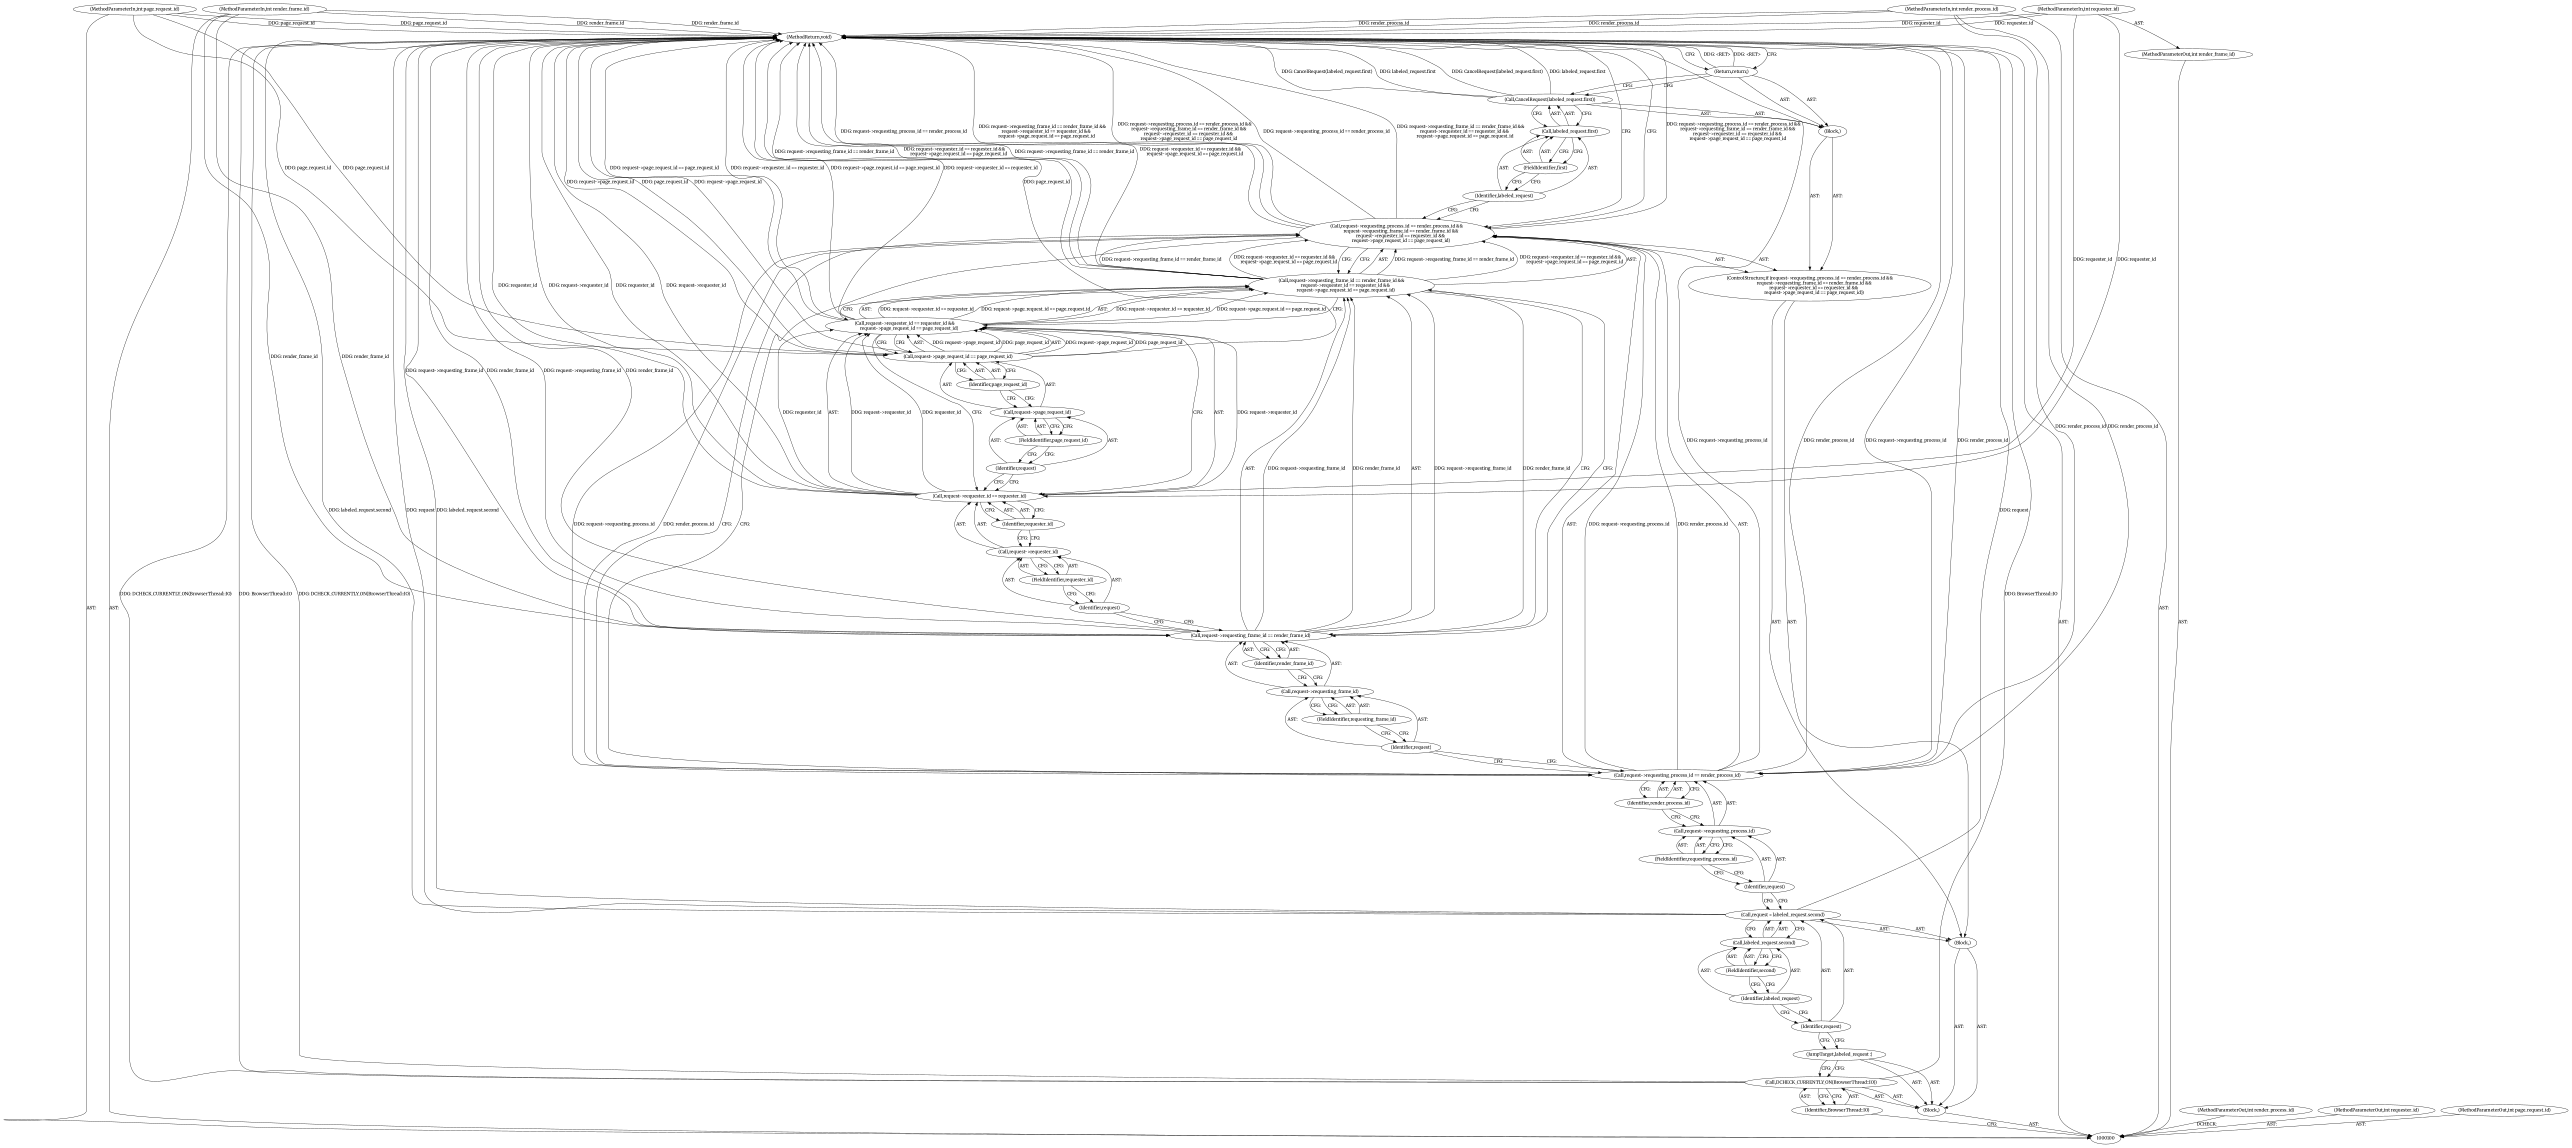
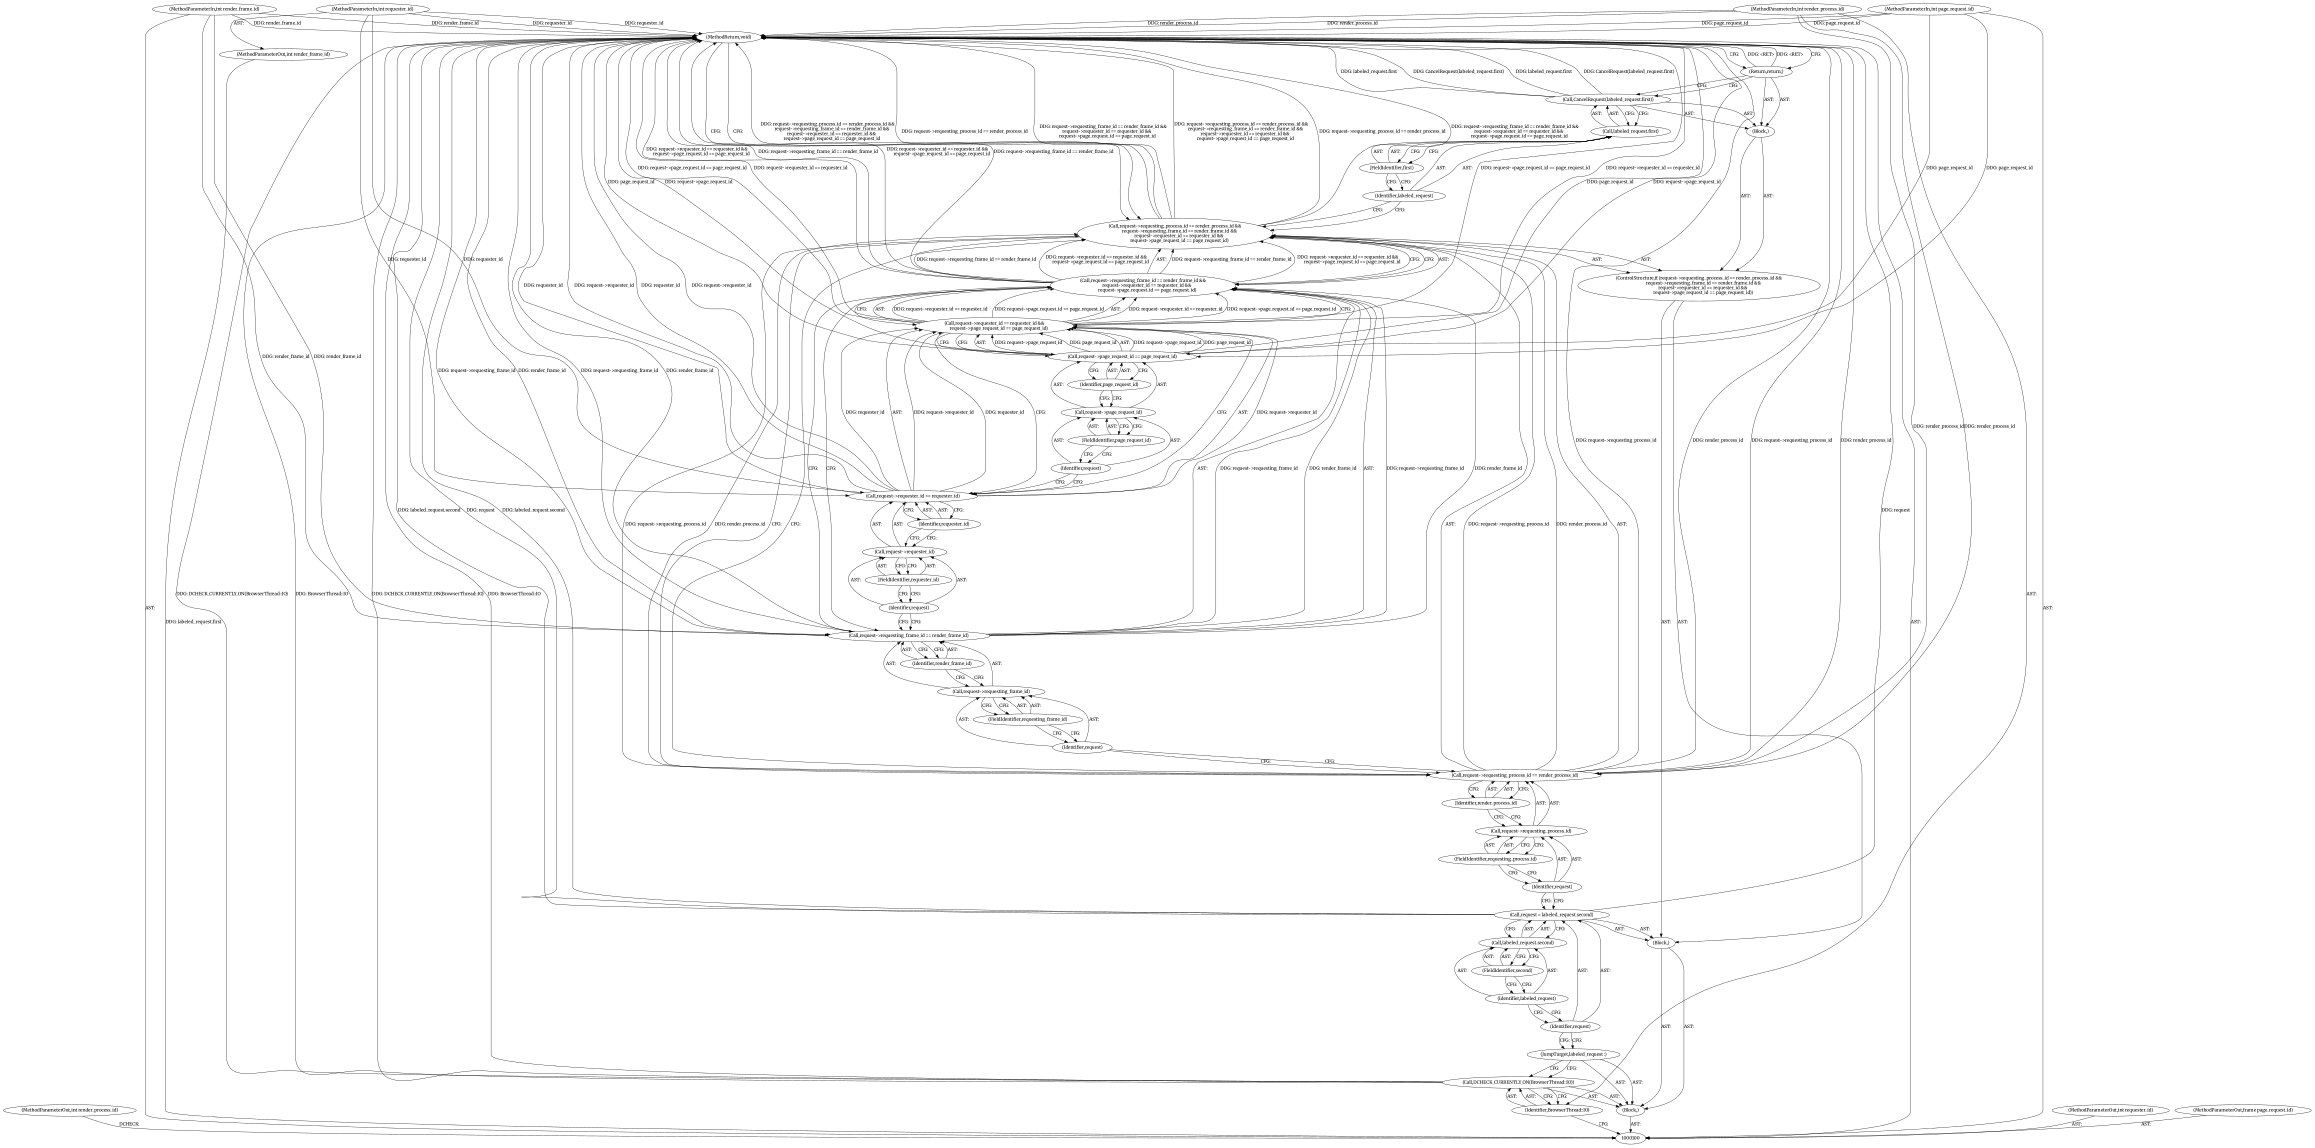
  digraph {
    fontname=Merriweather
    node [fontname=Merriweather]
    edge [fontname=Merriweather]
    n1 [label="(MethodReturn,void)"]
    n2 [label="(Return,return;)"]
    n3 [label="(Call,request->requesting_process_id == render_process_id &&\n         request->requesting_frame_id == render_frame_id &&\n        request->requester_id == requester_id &&\n         request->page_request_id == page_request_id)"]
    1000100
    n5 [label="(Block,)"]
    n6 [label="(Call,CancelRequest(labeled_request.first))"]
    n7 [label="(Call,request->requesting_process_id == render_process_id)"]
    n8 [label="(Call,request->requesting_frame_id == render_frame_id &&\n        request->requester_id == requester_id &&\n         request->page_request_id == page_request_id)"]
    n9 [label="(ControlStructure,if (request->requesting_process_id == render_process_id &&\n         request->requesting_frame_id == render_frame_id &&\n        request->requester_id == requester_id &&\n         request->page_request_id == page_request_id))"]
    n10 [label="(MethodParameterIn,int render_process_id)"]
    n11 [label="(Identifier,render_process_id)"]
    n12 [label="(MethodParameterOut,int render_process_id)"]
    n13 [label="(FieldIdentifier,requester_id)"]
    n14 [label="(Call,request->requester_id)"]
    n15 [label="(Identifier,request)"]
    n16 [label="(Call,request->requester_id == requester_id)"]
    n17 [label="(Call,request->requesting_frame_id == render_frame_id)"]
    n18 [label="(Identifier,requester_id)"]
    n19 [label="(Call,request->requester_id == requester_id &&\n         request->page_request_id == page_request_id)"]
    n20 [label="(Call,request->page_request_id == page_request_id)"]
    n21 [label="(Identifier,page_request_id)"]
    n22 [label="(Identifier,render_frame_id)"]
    n23 [label="(FieldIdentifier,page_request_id)"]
    n24 [label="(Call,request->page_request_id)"]
    n25 [label="(Identifier,request)"]
    n26 [label="(Block,)"]
    n27 [label="(Call,labeled_request.first)"]
    n28 [label="(FieldIdentifier,first)"]
    n29 [label="(Identifier,labeled_request)"]
    n30 [label="(MethodParameterIn,int render_frame_id)"]
    n31 [label="(MethodParameterOut,int render_frame_id)"]
    n32 [label="(MethodParameterIn,int requester_id)"]
    n33 [label="(MethodParameterOut,int requester_id)"]
    n34 [label="(MethodParameterIn,int page_request_id)"]
-   n35 [label="(MethodParameterOut,int page_request_id)"]
+   n35 [label="(MethodParameterOut,frame page_request_id)"]
    n36 [label="(Block,)"]
    n37 [label="(Identifier,BrowserThread::IO)"]
    n38 [label="(Call,DCHECK_CURRENTLY_ON(BrowserThread::IO))"]
    n39 [label="(JumpTarget,labeled_request :)"]
    n40 [label="(Call,request = labeled_request.second)"]
    n41 [label="(Call,labeled_request.second)"]
    n42 [label="(FieldIdentifier,second)"]
    n43 [label="(Identifier,request)"]
    n44 [label="(Identifier,labeled_request)"]
    n45 [label="(FieldIdentifier,requesting_process_id)"]
    n46 [label="(Call,request->requesting_process_id)"]
    n47 [label="(Identifier,request)"]
    n48 [label="(FieldIdentifier,requesting_frame_id)"]
    n49 [label="(Call,request->requesting_frame_id)"]
    n50 [label="(Identifier,request)"]
    n1 -> n2 [label="CFG: "]
    n1 -> n2 [label="CFG: "]
    n1 -> n3 [label="CFG: "]
    n1 -> n3 [label="CFG: "]
    n1 -> 1000100 [label="AST: "]
    n2 -> n1 [label="DDG: <RET>"]
    n2 -> n1 [label="DDG: <RET>"]
    n2 -> n5 [label="AST: "]
    n2 -> n5 [label="AST: "]
    n2 -> n6 [label="CFG: "]
    n2 -> n6 [label="CFG: "]
    n3 -> n1 [label="DDG: request->requesting_process_id == render_process_id"]
    n3 -> n1 [label="DDG: request->requesting_frame_id == render_frame_id &&\n        request->requester_id == requester_id &&\n         request->page_request_id == page_request_id"]
    n3 -> n1 [label="DDG: request->requesting_process_id == render_process_id &&\n         request->requesting_frame_id == render_frame_id &&\n        request->requester_id == requester_id &&\n         request->page_request_id == page_request_id"]
    n3 -> n1 [label="DDG: request->requesting_process_id == render_process_id"]
    n3 -> n1 [label="DDG: request->requesting_frame_id == render_frame_id &&\n        request->requester_id == requester_id &&\n         request->page_request_id == page_request_id"]
    n3 -> n1 [label="DDG: request->requesting_process_id == render_process_id &&\n         request->requesting_frame_id == render_frame_id &&\n        request->requester_id == requester_id &&\n         request->page_request_id == page_request_id"]
    n3 -> n7 [label="CFG: "]
    n3 -> n7 [label="CFG: "]
    n3 -> n8 [label="CFG: "]
    n3 -> n8 [label="CFG: "]
    n3 -> n9 [label="AST: "]
    n3 -> n9 [label="AST: "]
    n5 -> n9 [label="AST: "]
    n5 -> n9 [label="AST: "]
    n6 -> n1 [label="DDG: CancelRequest(labeled_request.first)"]
    n6 -> n1 [label="DDG: labeled_request.first"]
    n6 -> n1 [label="DDG: CancelRequest(labeled_request.first)"]
    n6 -> n1 [label="DDG: labeled_request.first"]
    n6 -> n5 [label="AST: "]
    n6 -> n5 [label="AST: "]
    n6 -> n27 [label="CFG: "]
    n6 -> n27 [label="CFG: "]
    n7 -> n1 [label="DDG: render_process_id"]
    n7 -> n1 [label="DDG: request->requesting_process_id"]
    n7 -> n1 [label="DDG: render_process_id"]
    n7 -> n1 [label="DDG: request->requesting_process_id"]
    n7 -> n3 [label="AST: "]
    n7 -> n3 [label="DDG: request->requesting_process_id"]
    n7 -> n3 [label="DDG: render_process_id"]
    n7 -> n3 [label="AST: "]
    n7 -> n3 [label="DDG: request->requesting_process_id"]
    n7 -> n3 [label="DDG: render_process_id"]
    n7 -> n11 [label="CFG: "]
    n7 -> n11 [label="CFG: "]
    n8 -> n1 [label="DDG: request->requesting_frame_id == render_frame_id"]
    n8 -> n1 [label="DDG: request->requester_id == requester_id &&\n         request->page_request_id == page_request_id"]
    n8 -> n1 [label="DDG: request->requesting_frame_id == render_frame_id"]
    n8 -> n1 [label="DDG: request->requester_id == requester_id &&\n         request->page_request_id == page_request_id"]
    n8 -> n3 [label="AST: "]
    n8 -> n3 [label="DDG: request->requesting_frame_id == render_frame_id"]
    n8 -> n3 [label="DDG: request->requester_id == requester_id &&\n         request->page_request_id == page_request_id"]
    n8 -> n3 [label="AST: "]
    n8 -> n3 [label="DDG: request->requesting_frame_id == render_frame_id"]
    n8 -> n3 [label="DDG: request->requester_id == requester_id &&\n         request->page_request_id == page_request_id"]
    n8 -> n17 [label="CFG: "]
    n8 -> n17 [label="CFG: "]
    n8 -> n19 [label="CFG: "]
    n8 -> n19 [label="CFG: "]
    n9 -> n26 [label="AST: "]
    n9 -> n26 [label="AST: "]
    n10 -> n1 [label="DDG: render_process_id"]
    n10 -> n1 [label="DDG: render_process_id"]
-   n10 -> 1000100 [label="AST: "]
+   n10 -> n37 [label="AST: "]
    n10 -> n7 [label="DDG: render_process_id"]
    n10 -> n7 [label="DDG: render_process_id"]
    n11 -> n7 [label="AST: "]
    n11 -> n7 [label="AST: "]
    n11 -> n46 [label="CFG: "]
    n11 -> n46 [label="CFG: "]
    n12 -> 1000100 [label="DCHECK: "]
    n13 -> n14 [label="AST: "]
    n13 -> n14 [label="AST: "]
    n13 -> n15 [label="CFG: "]
    n13 -> n15 [label="CFG: "]
    n14 -> n13 [label="CFG: "]
    n14 -> n13 [label="CFG: "]
    n14 -> n16 [label="AST: "]
    n14 -> n16 [label="AST: "]
    n15 -> n14 [label="AST: "]
    n15 -> n14 [label="AST: "]
    n15 -> n17 [label="CFG: "]
    n15 -> n17 [label="CFG: "]
    n16 -> n1 [label="DDG: request->requester_id"]
    n16 -> n1 [label="DDG: requester_id"]
    n16 -> n1 [label="DDG: request->requester_id"]
    n16 -> n1 [label="DDG: requester_id"]
    n16 -> n18 [label="CFG: "]
    n16 -> n18 [label="CFG: "]
    n16 -> n19 [label="AST: "]
    n16 -> n19 [label="DDG: request->requester_id"]
    n16 -> n19 [label="DDG: requester_id"]
    n16 -> n19 [label="AST: "]
    n16 -> n19 [label="DDG: request->requester_id"]
    n16 -> n19 [label="DDG: requester_id"]
    n17 -> n1 [label="DDG: render_frame_id"]
    n17 -> n1 [label="DDG: request->requesting_frame_id"]
    n17 -> n1 [label="DDG: render_frame_id"]
    n17 -> n1 [label="DDG: request->requesting_frame_id"]
    n17 -> n8 [label="AST: "]
    n17 -> n8 [label="DDG: request->requesting_frame_id"]
    n17 -> n8 [label="DDG: render_frame_id"]
    n17 -> n8 [label="AST: "]
    n17 -> n8 [label="DDG: request->requesting_frame_id"]
    n17 -> n8 [label="DDG: render_frame_id"]
    n17 -> n22 [label="CFG: "]
    n17 -> n22 [label="CFG: "]
    n18 -> n14 [label="CFG: "]
    n18 -> n14 [label="CFG: "]
    n18 -> n16 [label="AST: "]
    n18 -> n16 [label="AST: "]
    n19 -> n1 [label="DDG: request->requester_id == requester_id"]
    n19 -> n1 [label="DDG: request->page_request_id == page_request_id"]
    n19 -> n1 [label="DDG: request->requester_id == requester_id"]
    n19 -> n1 [label="DDG: request->page_request_id == page_request_id"]
    n19 -> n8 [label="AST: "]
    n19 -> n8 [label="DDG: request->requester_id == requester_id"]
    n19 -> n8 [label="DDG: request->page_request_id == page_request_id"]
    n19 -> n8 [label="AST: "]
    n19 -> n8 [label="DDG: request->requester_id == requester_id"]
    n19 -> n8 [label="DDG: request->page_request_id == page_request_id"]
    n19 -> n16 [label="CFG: "]
    n19 -> n16 [label="CFG: "]
    n19 -> n20 [label="CFG: "]
    n19 -> n20 [label="CFG: "]
    n20 -> n1 [label="DDG: request->page_request_id"]
    n20 -> n1 [label="DDG: page_request_id"]
    n20 -> n1 [label="DDG: request->page_request_id"]
    n20 -> n1 [label="DDG: page_request_id"]
    n20 -> n19 [label="AST: "]
    n20 -> n19 [label="DDG: request->page_request_id"]
    n20 -> n19 [label="DDG: page_request_id"]
    n20 -> n19 [label="AST: "]
    n20 -> n19 [label="DDG: request->page_request_id"]
    n20 -> n19 [label="DDG: page_request_id"]
    n20 -> n21 [label="CFG: "]
    n20 -> n21 [label="CFG: "]
    n21 -> n20 [label="AST: "]
    n21 -> n20 [label="AST: "]
    n21 -> n24 [label="CFG: "]
    n21 -> n24 [label="CFG: "]
    n22 -> n17 [label="AST: "]
    n22 -> n17 [label="AST: "]
    n22 -> n49 [label="CFG: "]
    n22 -> n49 [label="CFG: "]
    n23 -> n24 [label="AST: "]
    n23 -> n24 [label="AST: "]
    n23 -> n25 [label="CFG: "]
    n23 -> n25 [label="CFG: "]
    n24 -> n20 [label="AST: "]
    n24 -> n20 [label="AST: "]
    n24 -> n23 [label="CFG: "]
    n24 -> n23 [label="CFG: "]
    n25 -> n16 [label="CFG: "]
    n25 -> n16 [label="CFG: "]
    n25 -> n24 [label="AST: "]
    n25 -> n24 [label="AST: "]
    n26 -> n36 [label="AST: "]
    n26 -> n36 [label="AST: "]
    n27 -> n6 [label="AST: "]
    n27 -> n6 [label="AST: "]
    n27 -> n28 [label="CFG: "]
    n27 -> n28 [label="CFG: "]
    n28 -> n27 [label="AST: "]
    n28 -> n27 [label="AST: "]
    n28 -> n29 [label="CFG: "]
    n28 -> n29 [label="CFG: "]
    n29 -> n3 [label="CFG: "]
    n29 -> n3 [label="CFG: "]
    n29 -> n27 [label="AST: "]
    n29 -> n27 [label="AST: "]
    n30 -> n1 [label="DDG: render_frame_id"]
    n30 -> n1 [label="DDG: render_frame_id"]
    n30 -> 1000100 [label="AST: "]
    n30 -> n17 [label="DDG: render_frame_id"]
    n30 -> n17 [label="DDG: render_frame_id"]
-   n31 -> 1000100 [label="AST: "]
+   n31 -> 1000100 [label="DDG: labeled_request.first"]
    n32 -> n1 [label="DDG: requester_id"]
    n32 -> n1 [label="DDG: requester_id"]
    n32 -> n16 [label="DDG: requester_id"]
    n32 -> n16 [label="DDG: requester_id"]
    n32 -> n31 [label="AST: "]
    n33 -> 1000100 [label="AST: "]
    n34 -> n1 [label="DDG: page_request_id"]
    n34 -> n1 [label="DDG: page_request_id"]
    n34 -> 1000100 [label="AST: "]
    n34 -> n20 [label="DDG: page_request_id"]
    n34 -> n20 [label="DDG: page_request_id"]
    n35 -> 1000100 [label="AST: "]
    n36 -> 1000100 [label="AST: "]
    n37 -> 1000100 [label="CFG: "]
    n37 -> n38 [label="AST: "]
    n37 -> n38 [label="AST: "]
    n38 -> n1 [label="DDG: BrowserThread::IO"]
    n38 -> n1 [label="DDG: DCHECK_CURRENTLY_ON(BrowserThread::IO)"]
    n38 -> n1 [label="DDG: BrowserThread::IO"]
    n38 -> n1 [label="DDG: DCHECK_CURRENTLY_ON(BrowserThread::IO)"]
    n38 -> n36 [label="AST: "]
    n38 -> n36 [label="AST: "]
    n38 -> n37 [label="CFG: "]
    n38 -> n37 [label="CFG: "]
    n39 -> n36 [label="AST: "]
    n39 -> n36 [label="AST: "]
    n39 -> n38 [label="CFG: "]
    n39 -> n38 [label="CFG: "]
    n40 -> n1 [label="DDG: labeled_request.second"]
    n40 -> n1 [label="DDG: request"]
    n40 -> n1 [label="DDG: labeled_request.second"]
    n40 -> n1 [label="DDG: request"]
    n40 -> n26 [label="AST: "]
    n40 -> n26 [label="AST: "]
    n40 -> n41 [label="CFG: "]
    n40 -> n41 [label="CFG: "]
    n41 -> n40 [label="AST: "]
    n41 -> n40 [label="AST: "]
    n41 -> n42 [label="CFG: "]
    n41 -> n42 [label="CFG: "]
    n42 -> n41 [label="AST: "]
    n42 -> n41 [label="AST: "]
    n42 -> n44 [label="CFG: "]
    n42 -> n44 [label="CFG: "]
    n43 -> n39 [label="CFG: "]
    n43 -> n39 [label="CFG: "]
    n43 -> n40 [label="AST: "]
    n43 -> n40 [label="AST: "]
    n44 -> n41 [label="AST: "]
    n44 -> n41 [label="AST: "]
    n44 -> n43 [label="CFG: "]
    n44 -> n43 [label="CFG: "]
    n45 -> n46 [label="AST: "]
    n45 -> n46 [label="AST: "]
    n45 -> n47 [label="CFG: "]
    n45 -> n47 [label="CFG: "]
    n46 -> n7 [label="AST: "]
    n46 -> n7 [label="AST: "]
    n46 -> n45 [label="CFG: "]
    n46 -> n45 [label="CFG: "]
    n47 -> n40 [label="CFG: "]
    n47 -> n40 [label="CFG: "]
    n47 -> n46 [label="AST: "]
    n47 -> n46 [label="AST: "]
    n48 -> n49 [label="AST: "]
    n48 -> n49 [label="AST: "]
    n48 -> n50 [label="CFG: "]
    n48 -> n50 [label="CFG: "]
    n49 -> n17 [label="AST: "]
    n49 -> n17 [label="AST: "]
    n49 -> n48 [label="CFG: "]
    n49 -> n48 [label="CFG: "]
    n50 -> n7 [label="CFG: "]
    n50 -> n7 [label="CFG: "]
    n50 -> n49 [label="AST: "]
    n50 -> n49 [label="AST: "]
  }
